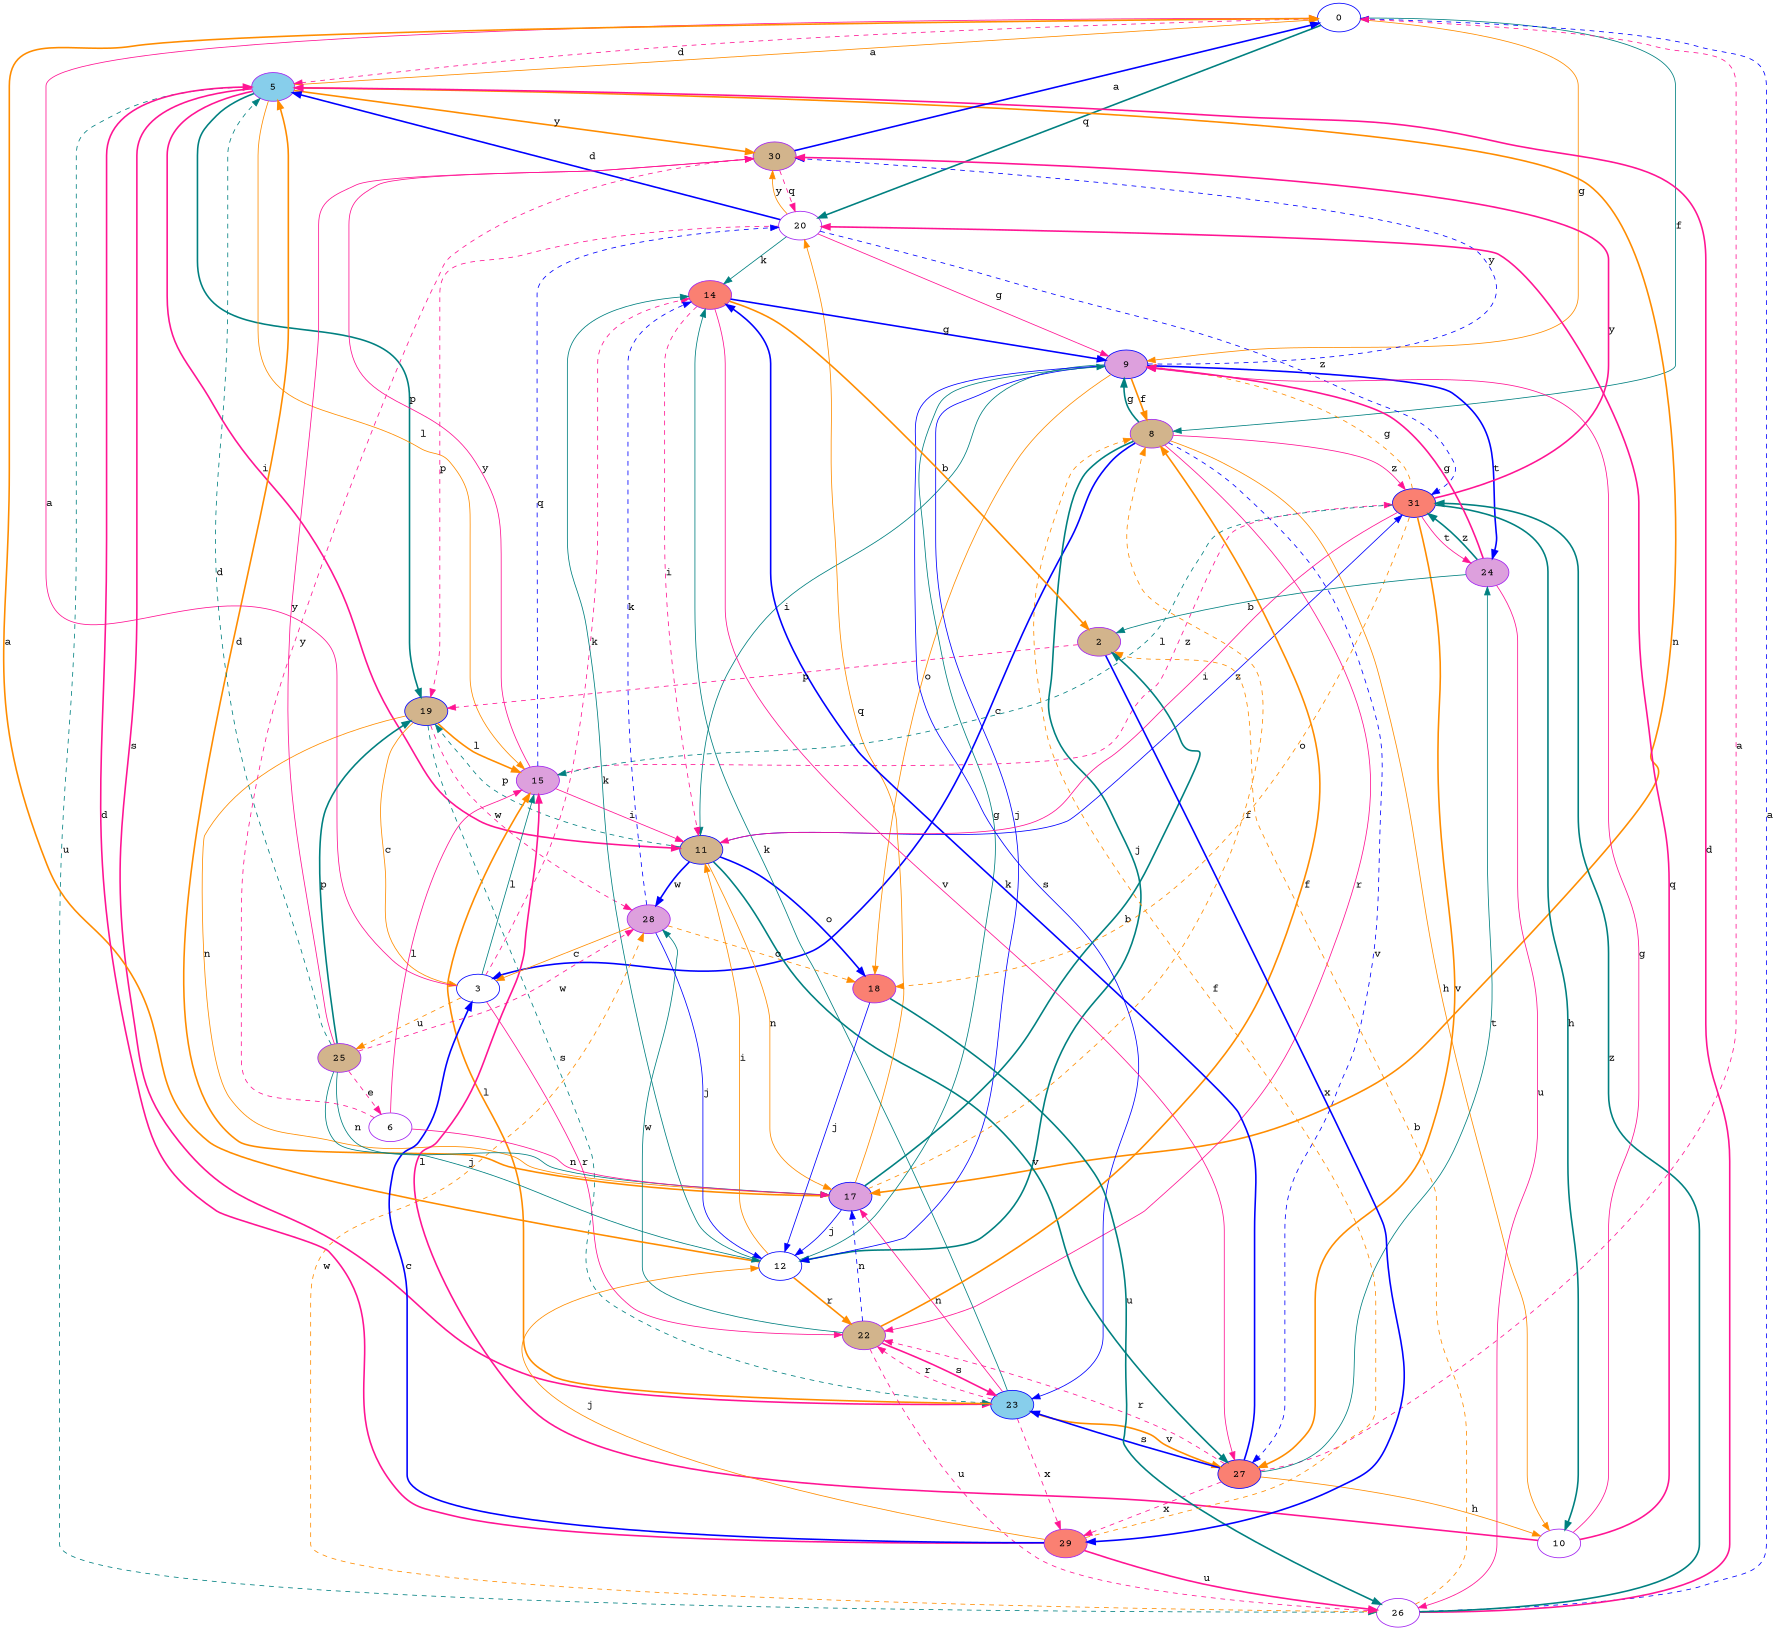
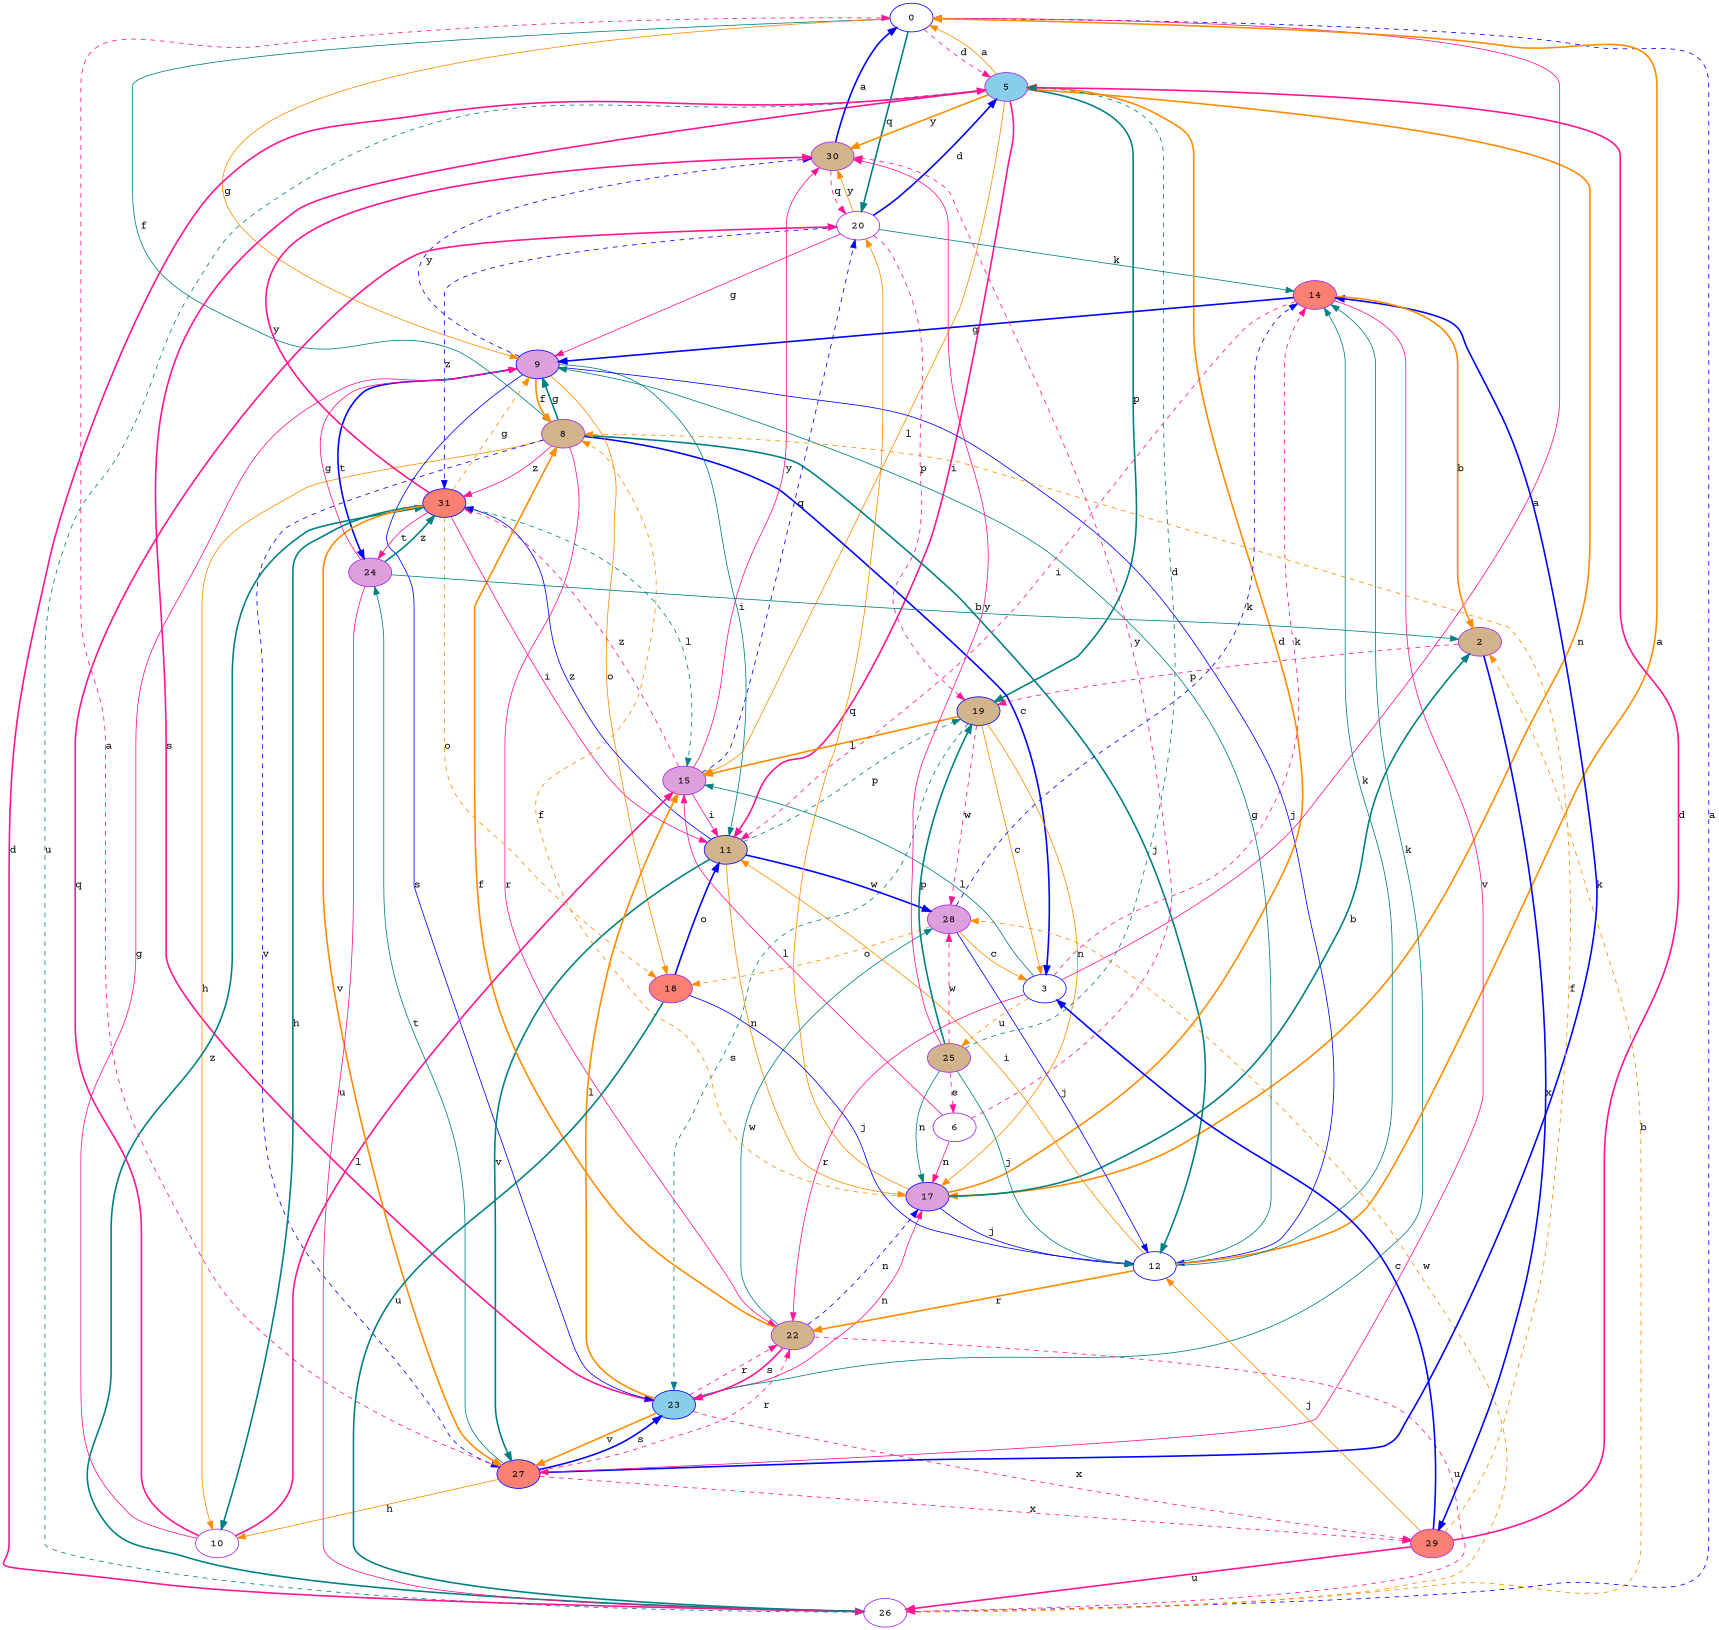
  strict digraph {
    fontname="Courier Prime"
    node [color=purple fillcolor=white fontname="Courier Prime" style=filled]
    edge [color=deeppink fontname="Courier Prime" style=solid]
    0 [color=blue]
    5 [fillcolor=skyblue]
    8 [fillcolor=tan]
    9 [color=blue fillcolor=plum]
    20
    19 [color=blue fillcolor=tan]
    15 [fillcolor=plum]
    11 [color=blue fillcolor=tan]
    17 [color=blue fillcolor=plum]
    23 [color=blue fillcolor=skyblue]
    26
    30 [fillcolor=tan]
    3 [color=blue]
    22 [fillcolor=tan]
    10
    12 [color=blue]
    27 [color=blue fillcolor=salmon]
    31 [color=blue fillcolor=salmon]
    18 [fillcolor=salmon]
    24 [fillcolor=plum]
    14 [fillcolor=salmon]
    2 [fillcolor=tan]
    29 [fillcolor=salmon]
    28 [fillcolor=plum]
    25 [fillcolor=tan]
    6
    0 -> 5 [label=d style=dashed]
    0 -> 8 [color=teal label=f]
    0 -> 9 [color=darkorange label=g]
    0 -> 20 [color=teal label=q style=bold]
    5 -> 0 [color=darkorange label=a]
    5 -> 19 [color=teal label=p style=bold]
    5 -> 15 [color=darkorange label=l]
    5 -> 11 [label=i style=bold]
    5 -> 17 [color=darkorange label=n style=bold]
    5 -> 23 [label=s style=bold]
    5 -> 26 [color=teal label=u style=dashed]
    5 -> 30 [color=darkorange label=y style=bold]
    8 -> 9 [color=teal label=g style=bold]
    8 -> 3 [color=blue label=c style=bold]
    8 -> 22 [label=r]
    8 -> 10 [color=darkorange label=h]
    8 -> 12 [color=teal label=j style=bold]
    8 -> 27 [color=blue label=v style=dashed]
    8 -> 31 [label=z]
    9 -> 8 [color=darkorange label=f style=bold]
    9 -> 11 [color=teal label=i]
    9 -> 23 [color=blue label=s]
    9 -> 30 [color=blue label=y style=dashed]
    9 -> 12 [color=blue label=j]
    9 -> 18 [color=darkorange label=o]
    9 -> 24 [color=blue label=t style=bold]
    20 -> 5 [color=blue label=d style=bold]
    20 -> 9 [label=g]
    20 -> 19 [label=p style=dashed]
    20 -> 30 [color=darkorange label=y]
    20 -> 31 [color=blue label=z style=dashed]
    20 -> 14 [color=teal label=k]
    19 -> 15 [color=darkorange label=l style=bold]
    19 -> 17 [color=darkorange label=n]
    19 -> 23 [color=teal label=s style=dashed]
    19 -> 3 [color=darkorange label=c]
    19 -> 28 [label=w style=dashed]
    15 -> 20 [color=blue label=q style=dashed]
    15 -> 11 [label=i]
    15 -> 30 [label=y]
    15 -> 31 [label=z style=dashed]
    11 -> 19 [color=teal label=p style=dashed]
    11 -> 17 [color=darkorange label=n]
    11 -> 27 [color=teal label=v style=bold]
    11 -> 31 [color=blue label=z]
-   11 -> 18 [color=blue label=o style=bold]
+   18 -> 11 [color=blue label=o style=bold]
    11 -> 28 [color=blue label=w style=bold]
    17 -> 5 [color=darkorange label=d style=bold]
    17 -> 8 [color=darkorange label=f style=dashed]
    17 -> 20 [color=darkorange label=q]
    17 -> 12 [color=blue label=j]
    17 -> 2 [color=teal label=b style=bold]
    23 -> 15 [color=darkorange label=l style=bold]
    23 -> 17 [label=n]
    23 -> 22 [label=r style=dashed]
    23 -> 27 [color=darkorange label=v style=bold]
    23 -> 14 [color=teal label=k]
    23 -> 29 [label=x style=dashed]
    26 -> 0 [color=blue label=a style=dashed]
    26 -> 5 [label=d style=bold]
    26 -> 31 [color=teal label=z style=bold]
    26 -> 2 [color=darkorange label=b style=dashed]
    26 -> 28 [color=darkorange label=w style=dashed]
    30 -> 0 [color=blue label=a style=bold]
    30 -> 20 [label=q style=dashed]
    3 -> 0 [label=a]
    3 -> 15 [color=teal label=l]
    3 -> 22 [label=r]
    3 -> 14 [label=k style=dashed]
    3 -> 25 [color=darkorange label=u style=dashed]
    22 -> 8 [color=darkorange label=f style=bold]
    22 -> 17 [color=blue label=n style=dashed]
    22 -> 23 [label=s style=bold]
    22 -> 26 [label=u style=dashed]
    22 -> 28 [color=teal label=w]
    10 -> 9 [label=g]
    10 -> 20 [label=q style=bold]
    10 -> 15 [label=l style=bold]
    12 -> 0 [color=darkorange label=a style=bold]
    12 -> 9 [color=teal label=g]
    12 -> 11 [color=darkorange label=i]
    12 -> 22 [color=darkorange label=r style=bold]
    12 -> 14 [color=teal label=k]
    27 -> 0 [label=a style=dashed]
    27 -> 23 [color=blue label=s style=bold]
    27 -> 22 [label=r style=dashed]
    27 -> 10 [color=darkorange label=h]
    27 -> 24 [color=teal label=t]
    27 -> 14 [color=blue label=k style=bold]
    27 -> 29 [label=x style=dashed]
    31 -> 9 [color=darkorange label=g style=dashed]
    31 -> 15 [color=teal label=l style=dashed]
    31 -> 11 [label=i]
    31 -> 30 [label=y style=bold]
    31 -> 10 [color=teal label=h style=bold]
    31 -> 27 [color=darkorange label=v style=bold]
    31 -> 18 [color=darkorange label=o style=dashed]
    31 -> 24 [label=t]
    18 -> 26 [color=teal label=u style=bold]
    18 -> 12 [color=blue label=j]
-   24 -> 9 [label=g style=bold]
+   24 -> 9 [label=g]
    24 -> 26 [label=u]
    24 -> 31 [color=teal label=z style=bold]
    24 -> 2 [color=teal label=b]
    14 -> 9 [color=blue label=g style=bold]
    14 -> 11 [label=i style=dashed]
    14 -> 27 [label=v]
    14 -> 2 [color=darkorange label=b style=bold]
    2 -> 19 [label=p style=dashed]
    2 -> 29 [color=blue label=x style=bold]
    29 -> 5 [label=d style=bold]
    29 -> 8 [color=darkorange label=f style=dashed]
    29 -> 26 [label=u style=bold]
    29 -> 3 [color=blue label=c style=bold]
    29 -> 12 [color=darkorange label=j]
    28 -> 3 [color=darkorange label=c]
    28 -> 12 [color=blue label=j]
    28 -> 18 [color=darkorange label=o style=dashed]
    28 -> 14 [color=blue label=k style=dashed]
    25 -> 5 [color=teal label=d style=dashed]
    25 -> 19 [color=teal label=p style=bold]
    25 -> 17 [color=teal label=n]
    25 -> 30 [label=y]
    25 -> 12 [color=teal label=j]
    25 -> 28 [label=w style=dashed]
    25 -> 6 [label=e style=dashed]
    6 -> 15 [label=l]
    6 -> 17 [label=n]
    6 -> 30 [label=y style=dashed]
  }
